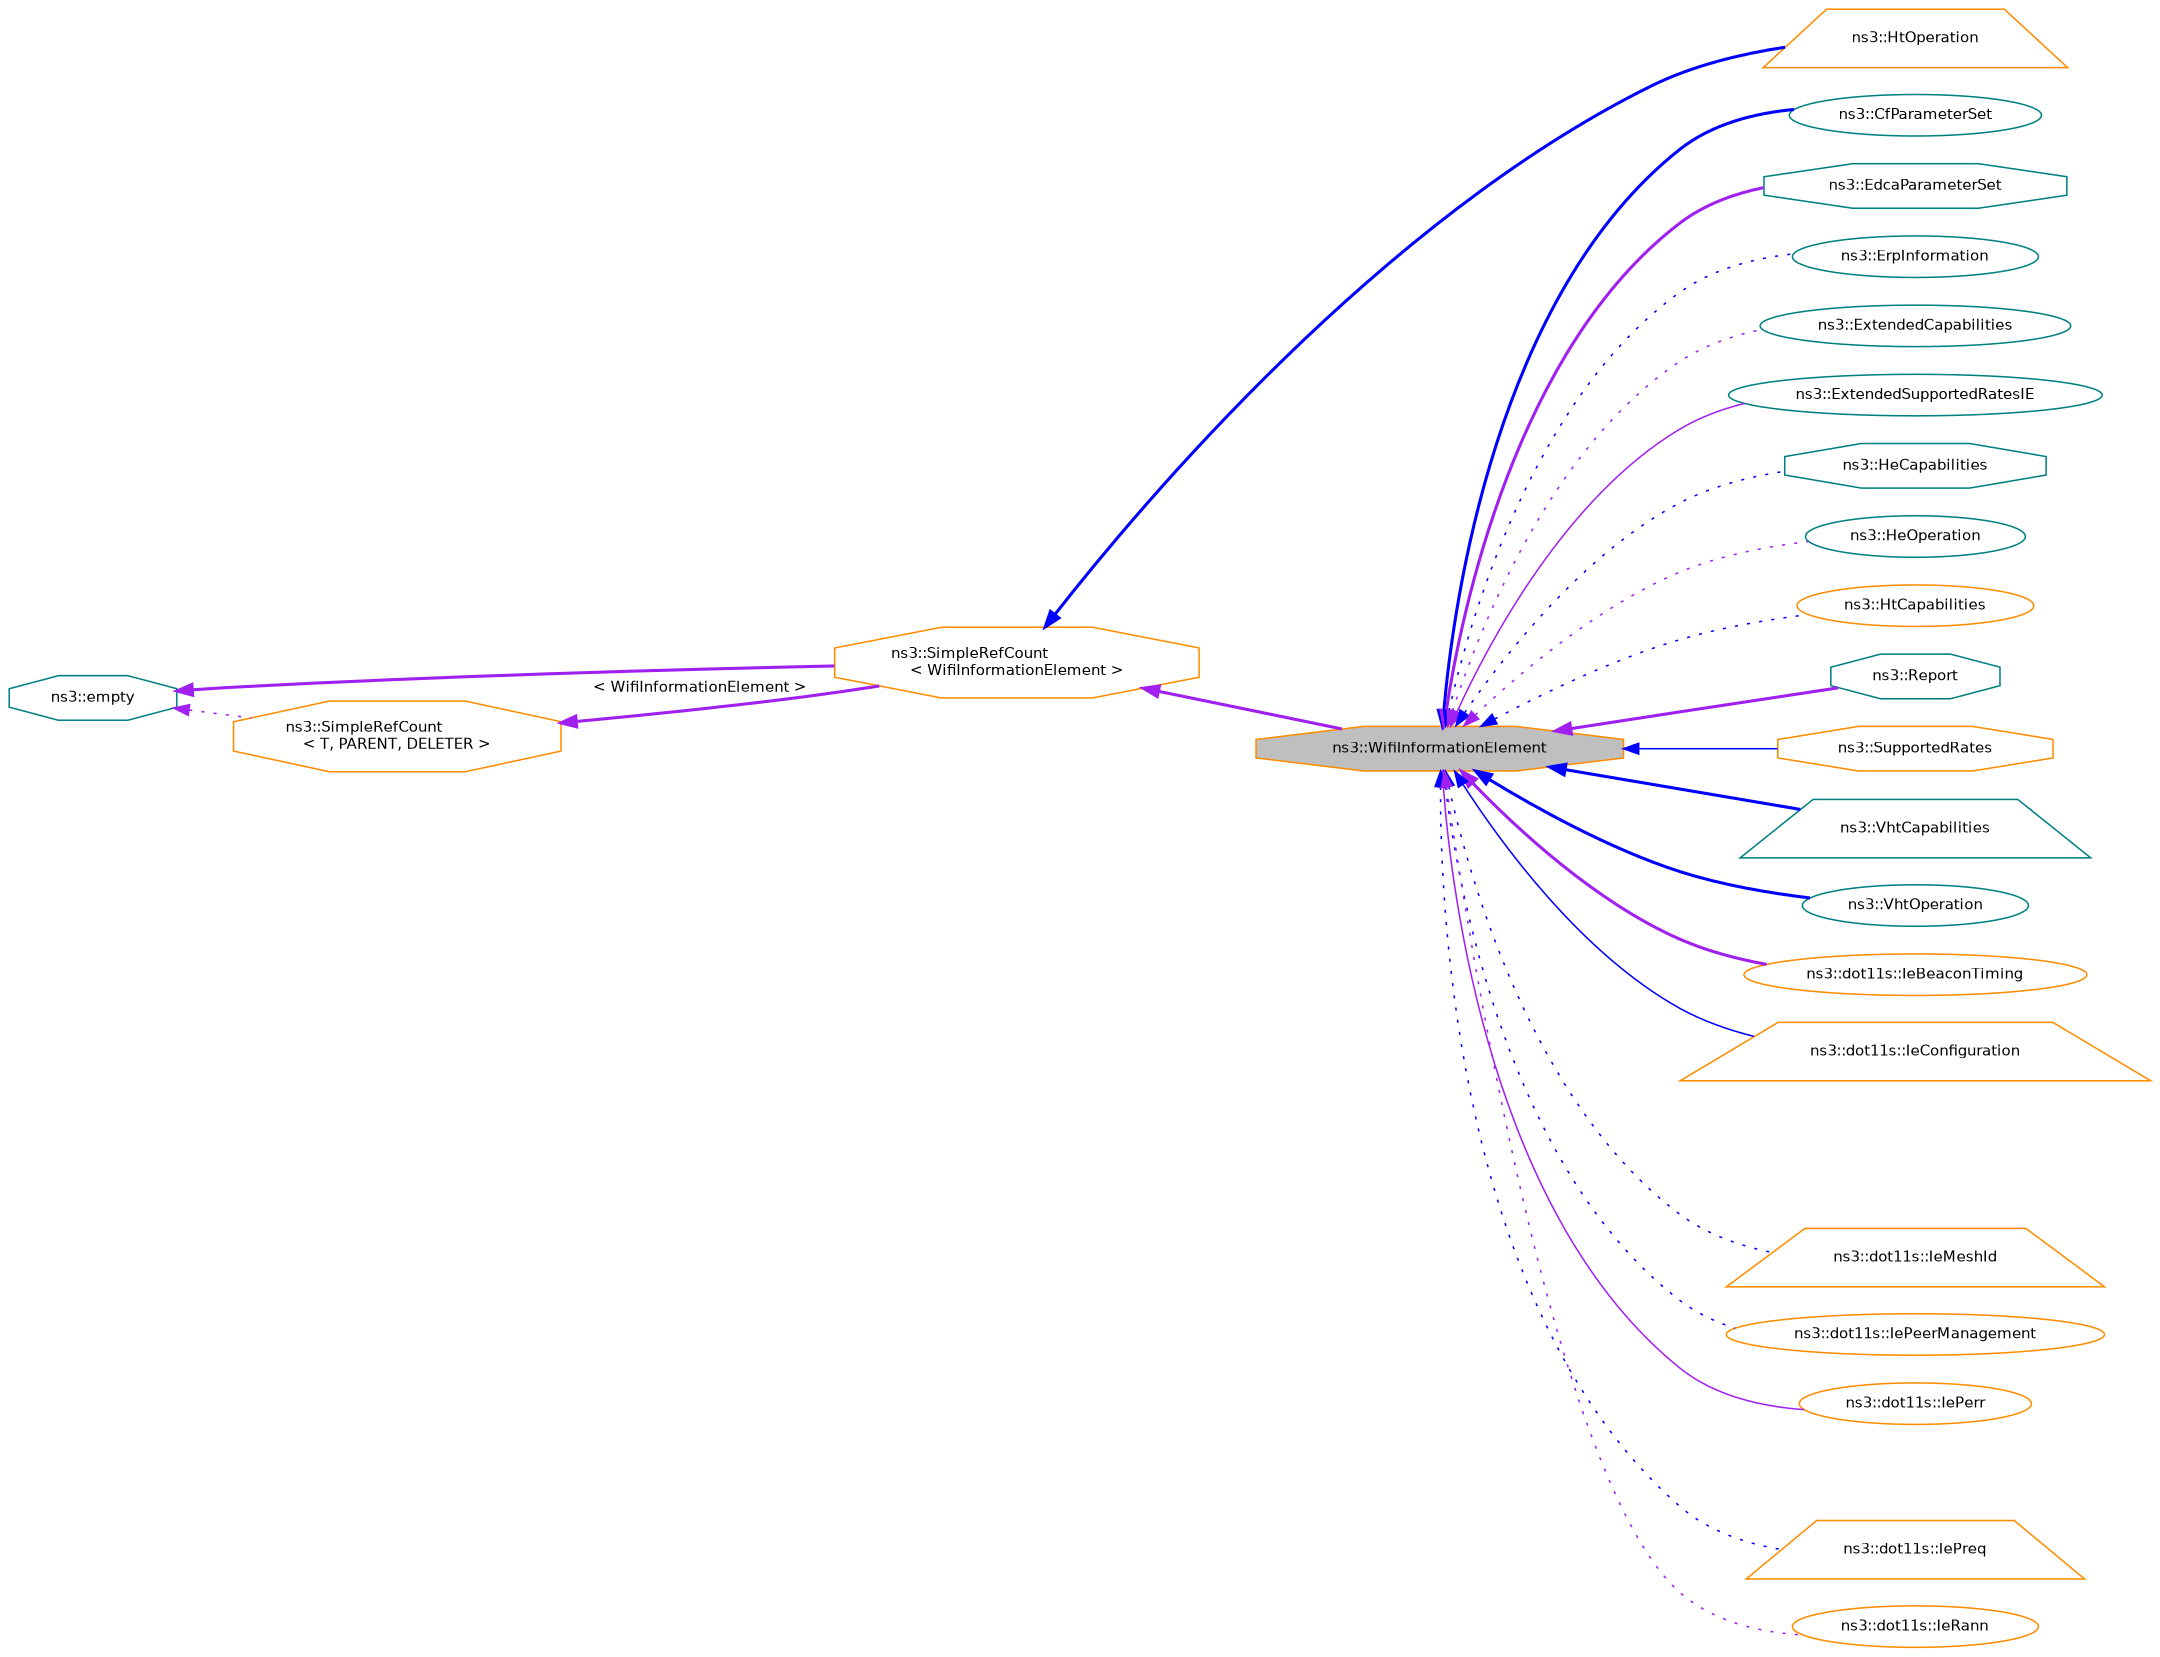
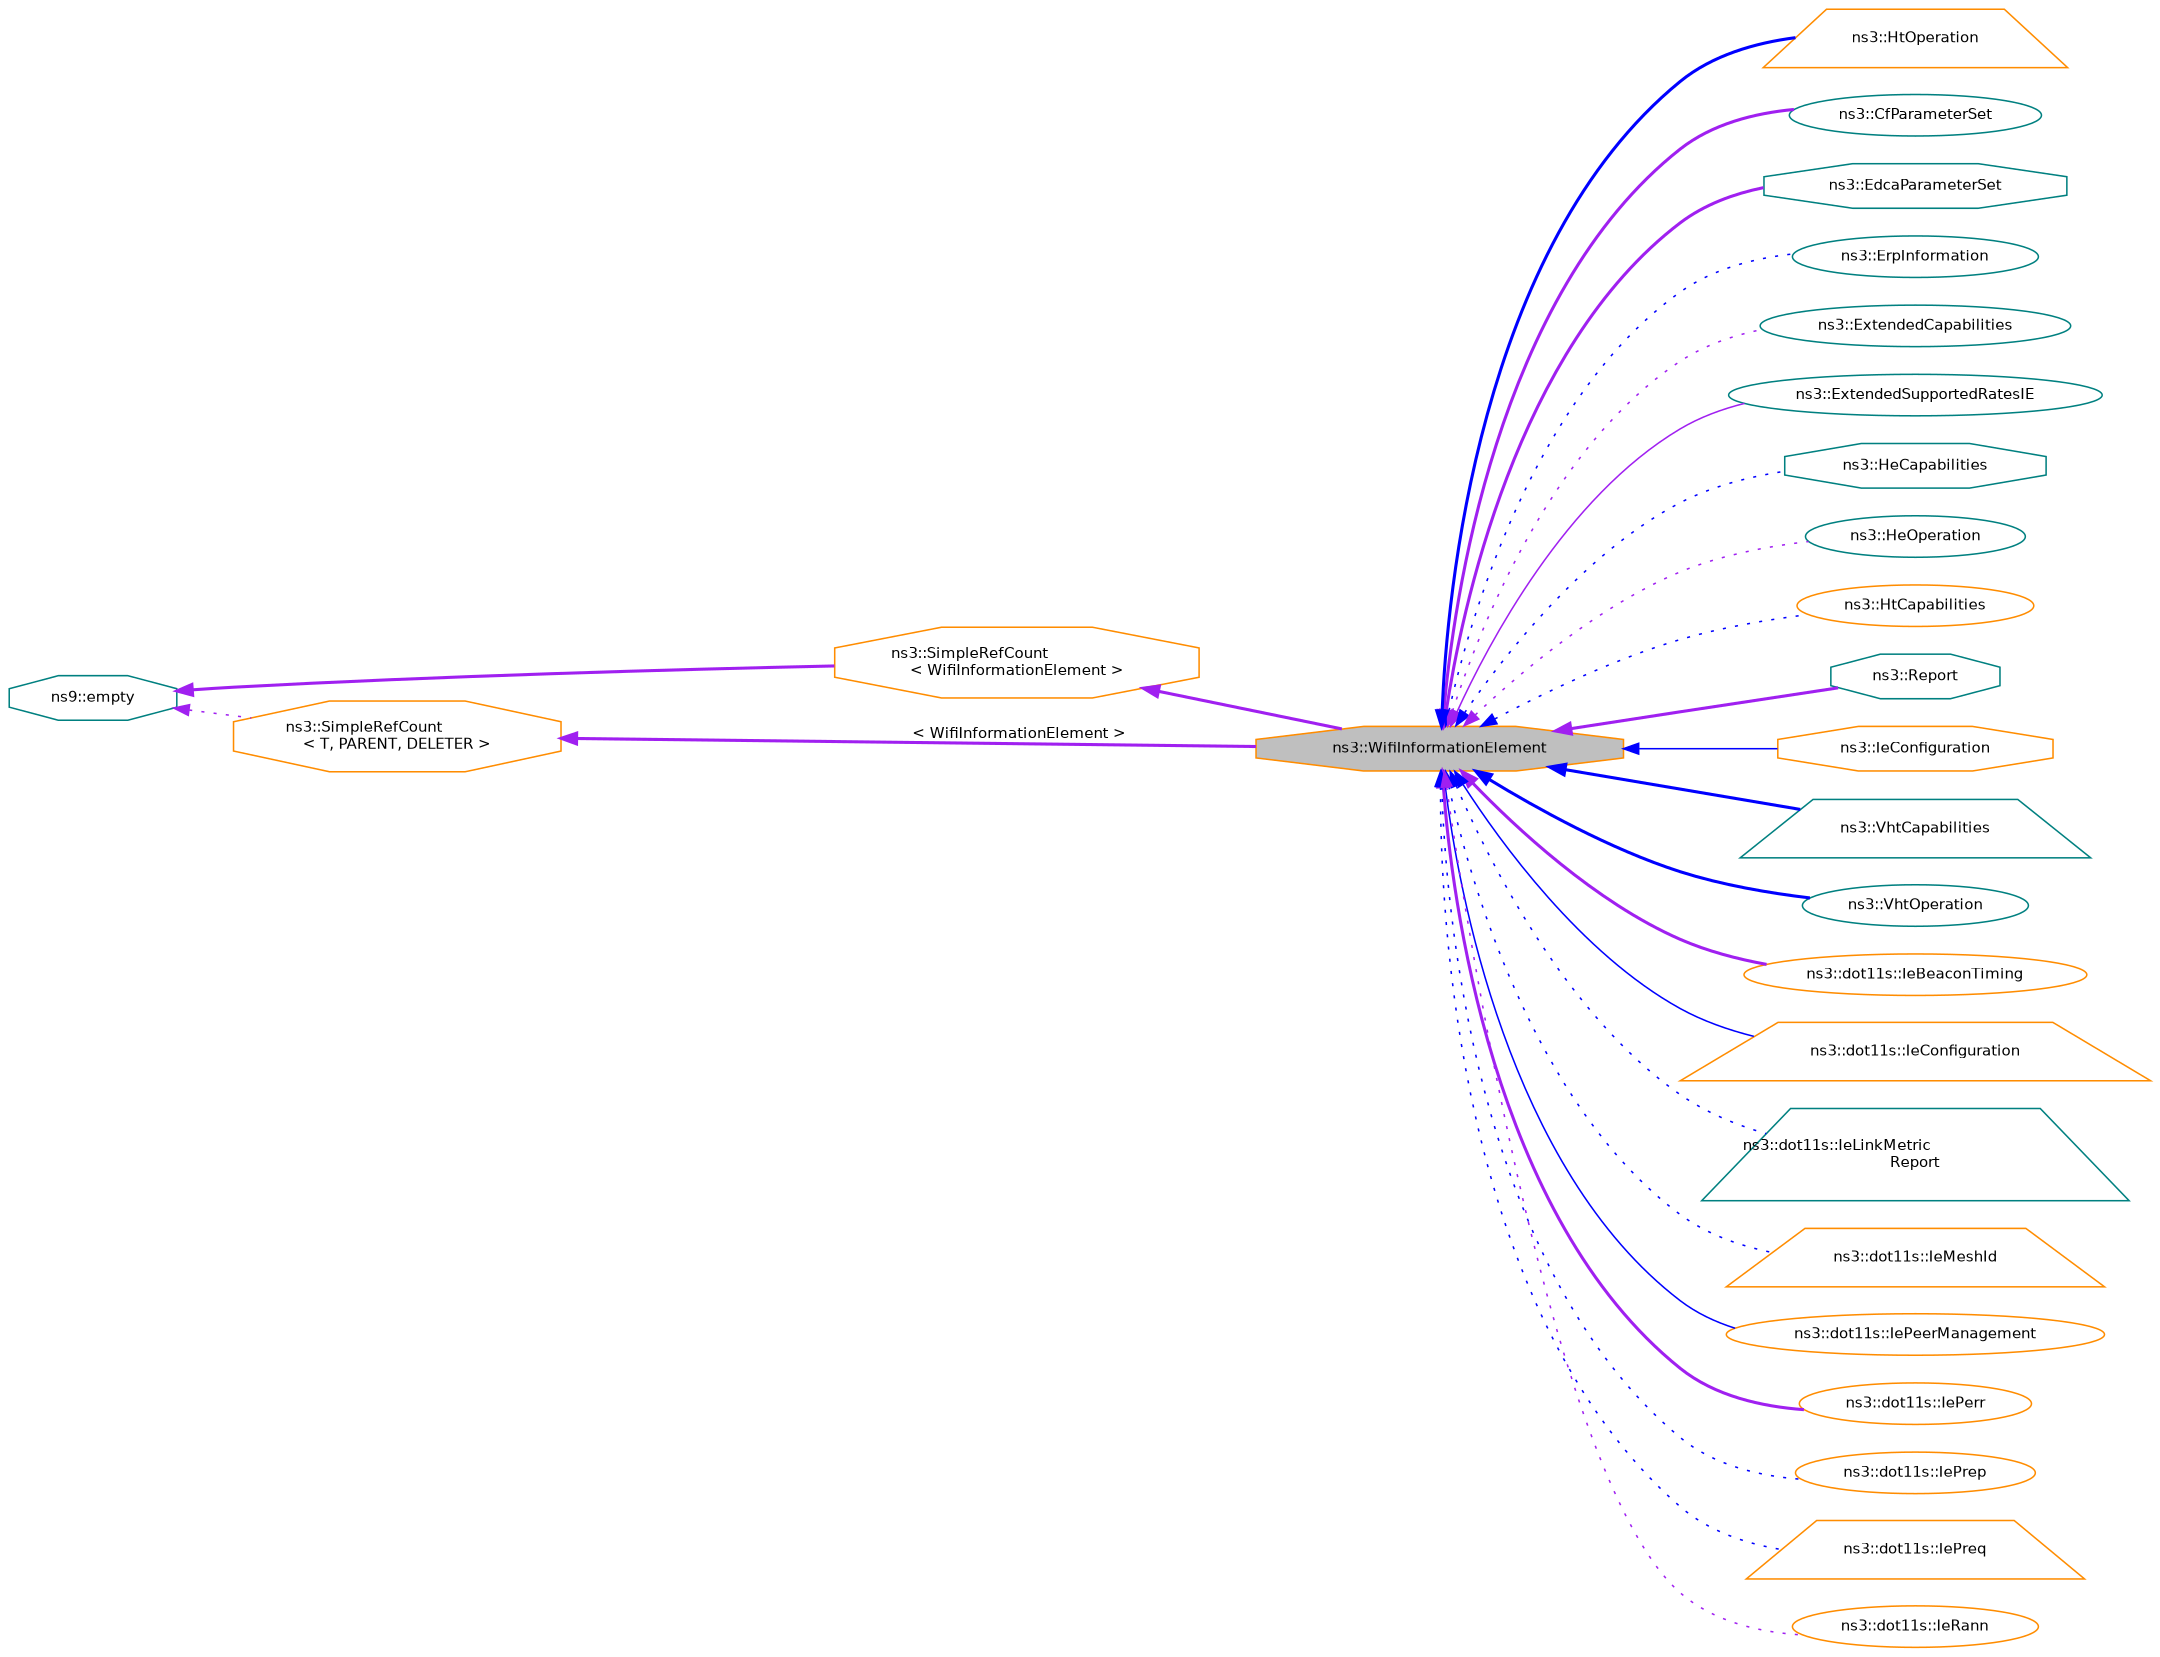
  digraph {
    rankdir=LR
    node [color=darkorange fillcolor=white fontname=Helvetica fontsize=10 shape=ellipse style=filled]
    edge [color=blue dir=back fontname=Helvetica fontsize=10 labelfontname=Helvetica labelfontsize=10 style=dotted]
    n1 [fillcolor=grey75 fontcolor=black height=0.2 label="ns3::WifiInformationElement" shape=octagon width=0.4]
    n2 [color=teal height=0.2 label="ns3::CfParameterSet" width=0.4]
    n3 [color=teal height=0.2 label="ns3::EdcaParameterSet" shape=octagon width=0.4]
    n4 [color=teal height=0.2 label="ns3::ErpInformation" width=0.4]
    n5 [color=teal height=0.2 label="ns3::ExtendedCapabilities" width=0.4]
    n6 [color=teal height=0.2 label="ns3::ExtendedSupportedRatesIE" width=0.4]
    n7 [color=teal height=0.2 label="ns3::HeCapabilities" shape=octagon width=0.4]
    n8 [color=teal height=0.2 label="ns3::HeOperation" width=0.4]
    n9 [height=0.2 label="ns3::HtCapabilities" width=0.4]
    n10 [height=0.2 label="ns3::HtOperation" shape=trapezium width=0.4]
    n11 [color=teal height=0.2 label="ns3::Report" shape=octagon width=0.4]
-   n12 [height=0.2 label="ns3::SupportedRates" shape=octagon width=0.4]
+   n12 [height=0.2 label="ns3::IeConfiguration" shape=octagon width=0.4]
    n13 [color=teal height=0.2 label="ns3::VhtCapabilities" shape=trapezium width=0.4]
    n14 [color=teal height=0.2 label="ns3::VhtOperation" width=0.4]
    n15 [height=0.2 label="ns3::dot11s::IeBeaconTiming" width=0.4]
    n16 [height=0.2 label="ns3::dot11s::IeConfiguration" shape=trapezium width=0.4]
+   n17 [color=teal height=0.2 label="ns3::dot11s::IeLinkMetric\lReport" shape=trapezium width=0.4]
    n18 [height=0.2 label="ns3::dot11s::IeMeshId" shape=trapezium width=0.4]
    n19 [height=0.2 label="ns3::dot11s::IePeerManagement" width=0.4]
    n20 [height=0.2 label="ns3::dot11s::IePerr" width=0.4]
+   n21 [height=0.2 label="ns3::dot11s::IePrep" width=0.4]
    n22 [height=0.2 label="ns3::dot11s::IePreq" shape=trapezium width=0.4]
    n23 [height=0.2 label="ns3::dot11s::IeRann" width=0.4]
    n24 [height=0.2 label="ns3::SimpleRefCount\l\< WifiInformationElement \>" shape=octagon width=0.4]
-   n25 [color=teal height=0.2 label="ns3::empty" shape=octagon width=0.4]
+   n25 [color=teal height=0.2 label="ns9::empty" shape=octagon width=0.4]
    n26 [height=0.2 label="ns3::SimpleRefCount\l\< T, PARENT, DELETER \>" shape=octagon width=0.4]
-   n1 -> n2 [style=bold]
+   n1 -> n2 [color=purple style=bold]
    n1 -> n3 [color=purple style=bold]
    n1 -> n4
    n1 -> n5 [color=purple]
    n1 -> n6 [color=purple style=solid]
    n1 -> n7
    n1 -> n8 [color=purple]
    n1 -> n9
-   n24 -> n10 [style=bold]
+   n1 -> n10 [style=bold]
    n1 -> n11 [color=purple style=bold]
    n1 -> n12 [style=solid]
    n1 -> n13 [style=bold]
    n1 -> n14 [style=bold]
    n1 -> n15 [color=purple style=bold]
    n1 -> n16 [style=solid]
+   n1 -> n17
    n1 -> n18
-   n1 -> n19
-   n1 -> n20 [color=purple style=solid]
+   n1 -> n19 [style=solid]
+   n1 -> n20 [color=purple style=bold]
+   n1 -> n21
    n1 -> n22
    n1 -> n23 [color=purple]
    n24 -> n1 [color=purple style=bold]
    n25 -> n24 [color=purple style=bold]
    n25 -> n26 [color=purple]
-   n26 -> n24 [color=purple label=" \< WifiInformationElement \>" style=bold]
+   n26 -> n1 [color=purple label=" \< WifiInformationElement \>" style=bold]
  }
